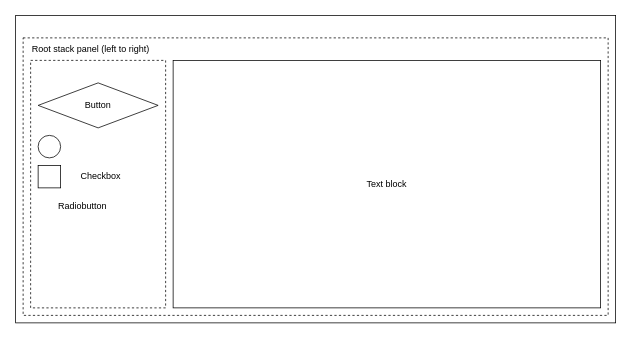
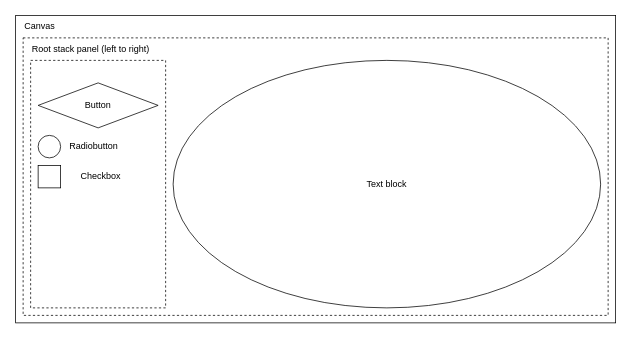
  <mxCell id="0" />
  <mxCell id="1" parent="0" />
  <mxCell id="2" value="" style="rounded=0;whiteSpace=wrap;html=1;" vertex="1" parent="1"><mxGeometry x="20" y="20" width="800" height="410" as="geometry" /></mxCell>
+ <mxCell id="3" value="Canvas" style="text;html=1;align=left;verticalAlign=middle;whiteSpace=wrap;rounded=0;" vertex="1" parent="1"><mxGeometry x="30" y="20" width="60" height="30" as="geometry" /></mxCell>
  <mxCell id="4" value="" style="rounded=0;whiteSpace=wrap;html=1;dashed=1;fillColor=none;" vertex="1" parent="1"><mxGeometry x="30" y="50" width="780" height="370" as="geometry" /></mxCell>
  <mxCell id="5" value="Root stack panel (left to right)" style="text;html=1;align=left;verticalAlign=middle;whiteSpace=wrap;rounded=0;" vertex="1" parent="1"><mxGeometry x="40" y="50" width="190" height="30" as="geometry" /></mxCell>
- <mxCell id="6" value="Text block" style="rounded=0;whiteSpace=wrap;html=1;" vertex="1" parent="1"><mxGeometry x="230" y="80" width="570" height="330" as="geometry" /></mxCell>
+ <mxCell id="6" value="Text block" style="ellipse;whiteSpace=wrap;html=1;" vertex="1" parent="1"><mxGeometry x="230" y="80" width="570" height="330" as="geometry" /></mxCell>
  <mxCell id="7" value="" style="rounded=0;whiteSpace=wrap;html=1;dashed=1;" vertex="1" parent="1"><mxGeometry x="40" y="80" width="180" height="330" as="geometry" /></mxCell>
  <mxCell id="8" value="Button" style="rhombus;whiteSpace=wrap;html=1;" vertex="1" parent="1"><mxGeometry x="50" y="110" width="160" height="60" as="geometry" /></mxCell>
  <mxCell id="9" value="" style="ellipse;whiteSpace=wrap;html=1;aspect=fixed;" vertex="1" parent="1"><mxGeometry x="50" y="180" width="30" height="30" as="geometry" /></mxCell>
- <mxCell id="10" value="Radiobutton" style="text;html=1;align=left;verticalAlign=middle;whiteSpace=wrap;rounded=0;" vertex="1" parent="1"><mxGeometry x="75" y="260" width="80" height="30" as="geometry" /></mxCell>
+ <mxCell id="10" value="Radiobutton" style="text;html=1;align=left;verticalAlign=middle;whiteSpace=wrap;rounded=0;" vertex="1" parent="1"><mxGeometry x="90" y="180" width="80" height="30" as="geometry" /></mxCell>
  <mxCell id="11" value="" style="whiteSpace=wrap;html=1;aspect=fixed;" vertex="1" parent="1"><mxGeometry x="50" y="220" width="30" height="30" as="geometry" /></mxCell>
  <mxCell id="12" value="Checkbox" style="text;html=1;align=left;verticalAlign=middle;whiteSpace=wrap;rounded=0;" vertex="1" parent="1"><mxGeometry x="105" y="220" width="80" height="30" as="geometry" /></mxCell>
